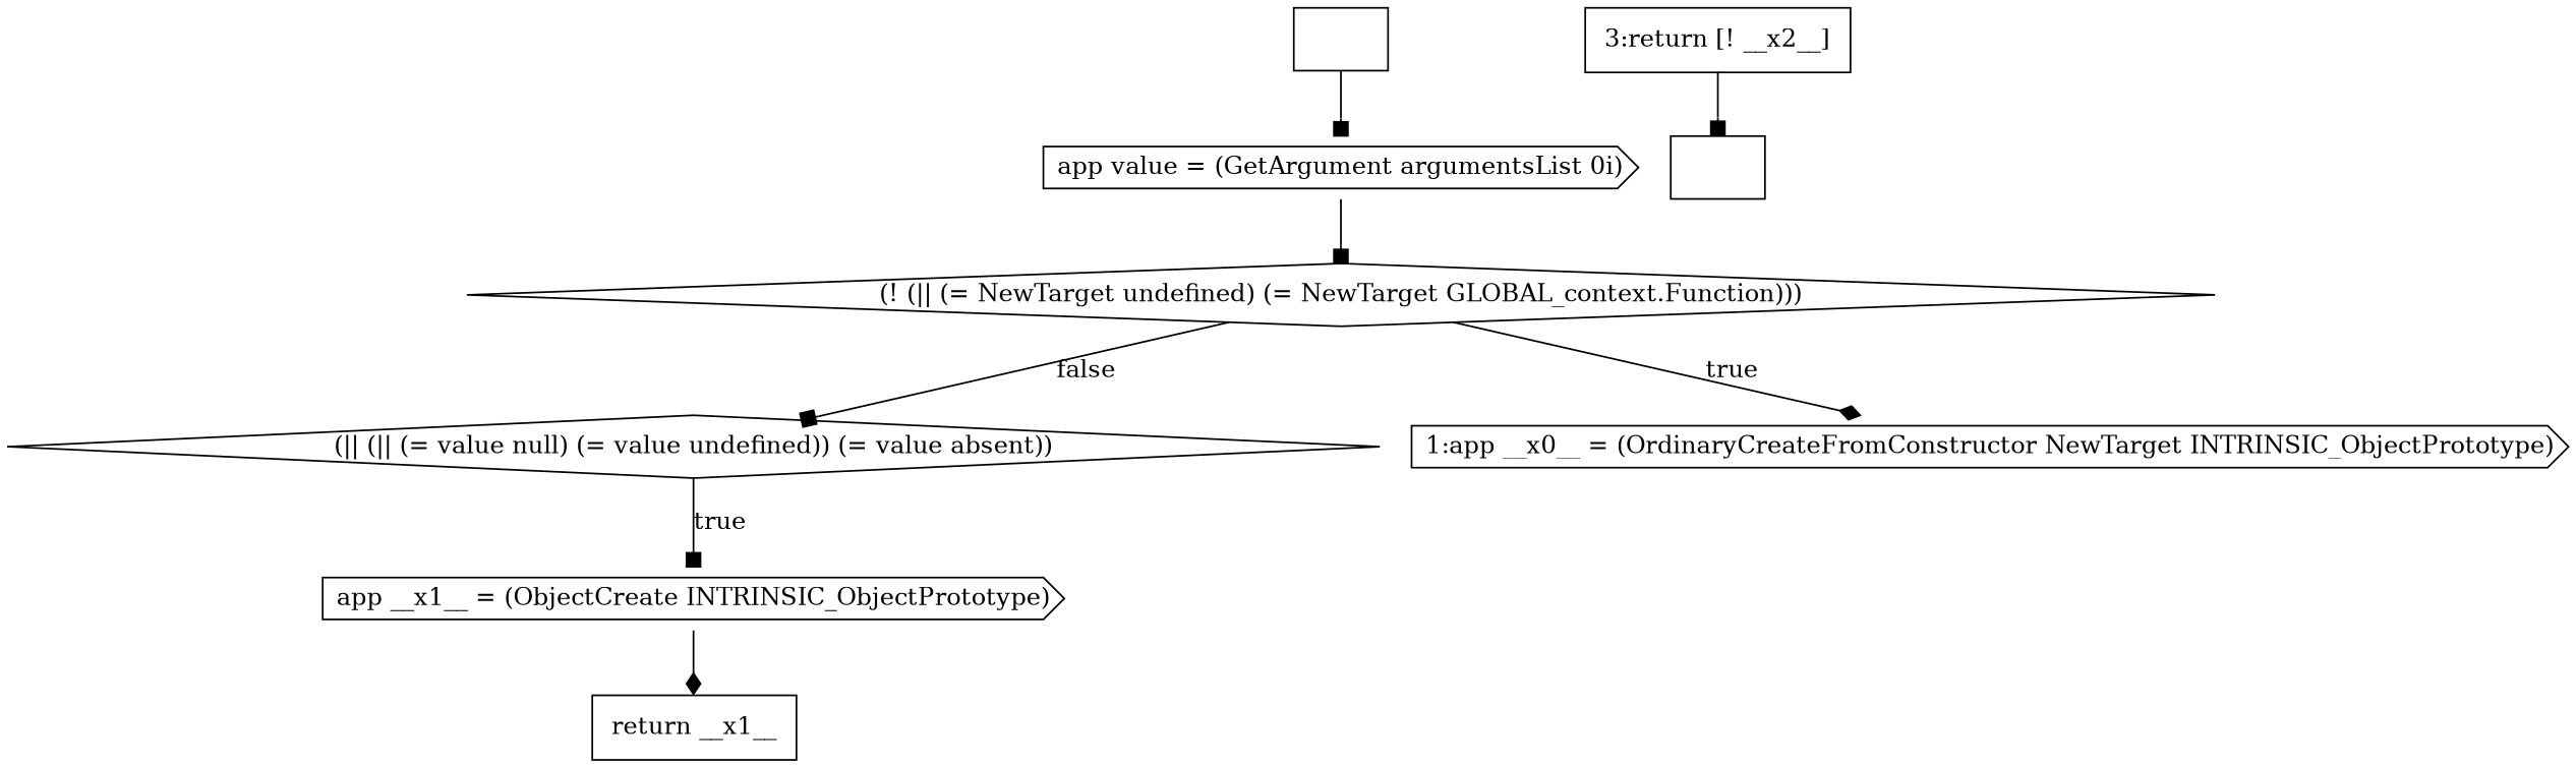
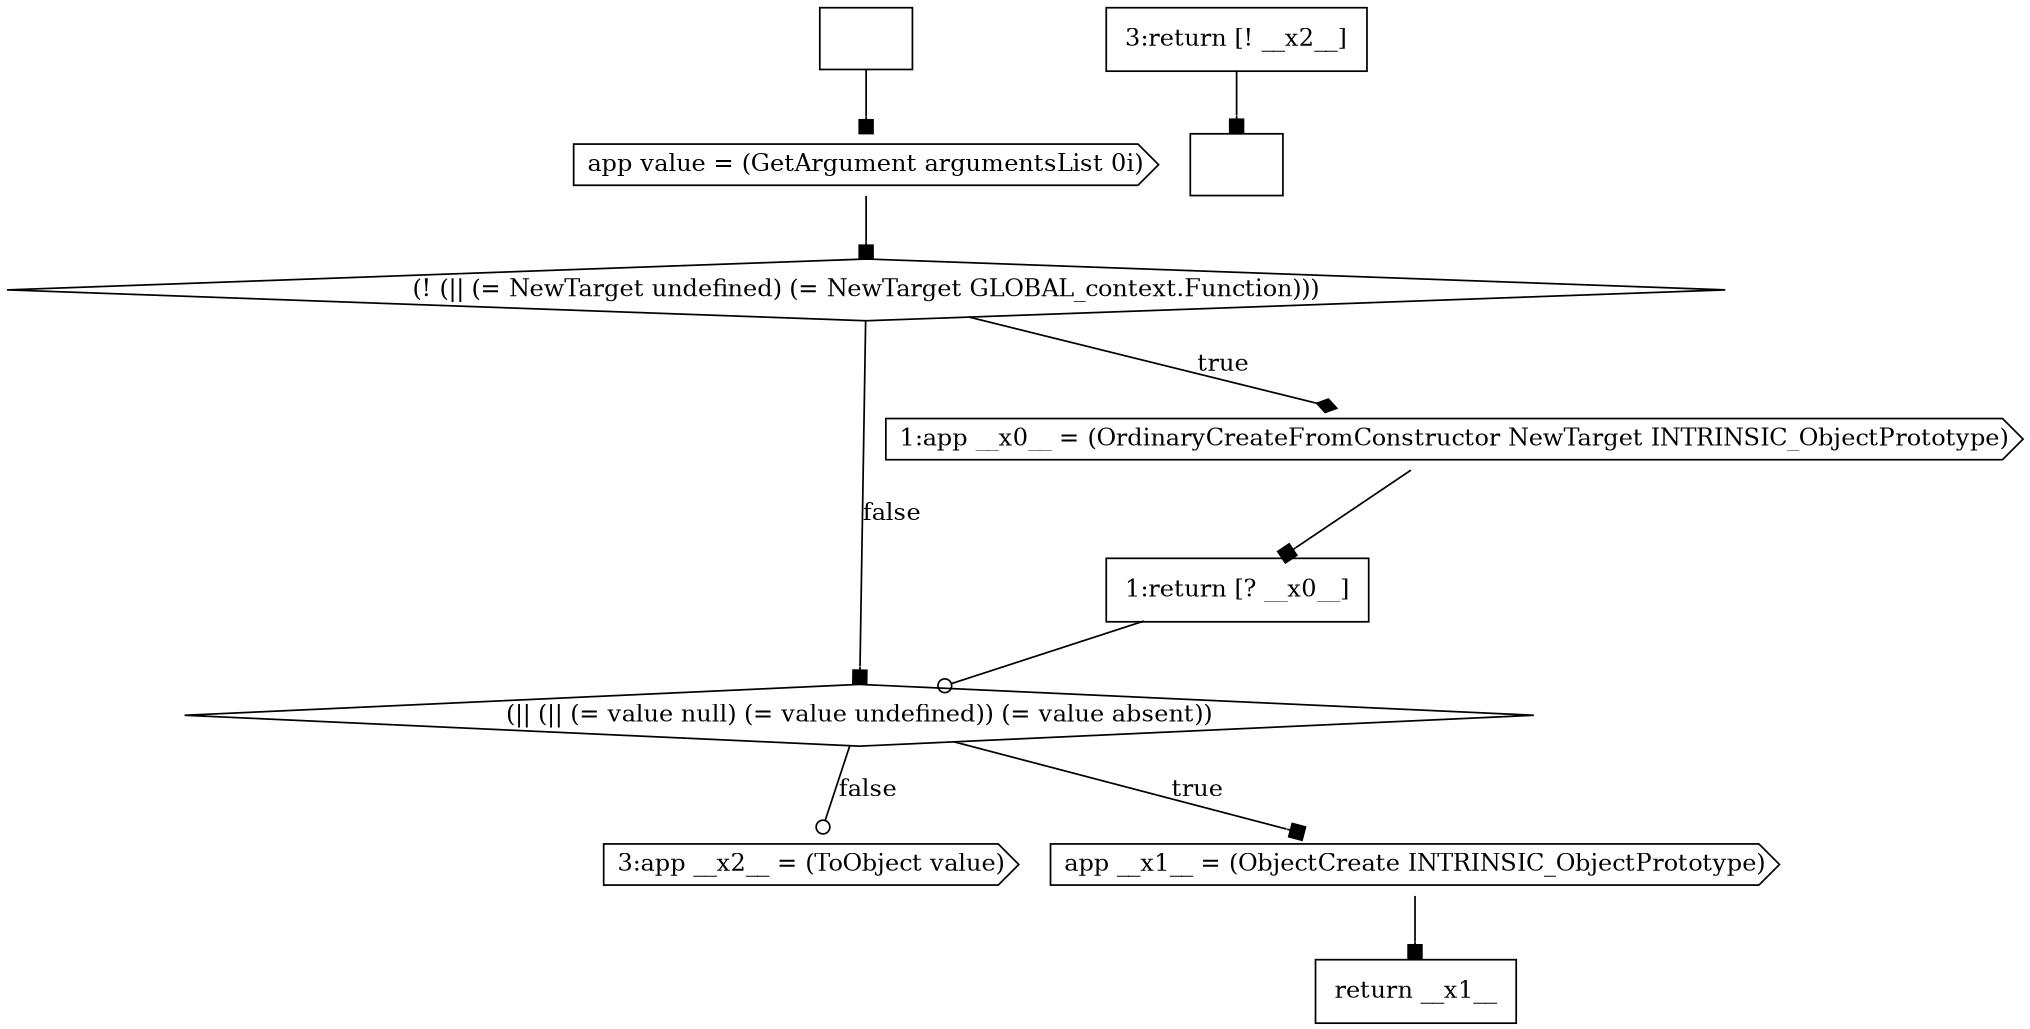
  digraph {
    node [color=black fillcolor=white shape=cds style=filled]
    edge [arrowhead=box color=black]
    n1 [label=<<font color="black">     <table border="0" cellborder="1" cellspacing="0" cellpadding="10">       <tr><td align="left">return __x1__</td></tr>     </table>   </font>> margin=0 shape=none]
+   n2 [label=<<font color="black">3:app __x2__ = (ToObject value)</font>>]
+   n3 [label=<<font color="black">     <table border="0" cellborder="1" cellspacing="0" cellpadding="10">       <tr><td align="left">1:return [? __x0__]</td></tr>     </table>   </font>> margin=0 shape=none]
    n4 [label=<<font color="black">(|| (|| (= value null) (= value undefined)) (= value absent))</font>> shape=diamond]
    n5 [label=<<font color="black">app __x1__ = (ObjectCreate INTRINSIC_ObjectPrototype)</font>>]
    n6 [label=" " shape=box]
    n7 [label=<<font color="black">app value = (GetArgument argumentsList 0i)</font>>]
    n8 [label=<<font color="black">(! (|| (= NewTarget undefined) (= NewTarget GLOBAL_context.Function)))</font>> shape=diamond]
    n9 [label=<<font color="black">1:app __x0__ = (OrdinaryCreateFromConstructor NewTarget INTRINSIC_ObjectPrototype)</font>>]
    n10 [label=<<font color="black">     <table border="0" cellborder="1" cellspacing="0" cellpadding="10">       <tr><td align="left">3:return [! __x2__]</td></tr>     </table>   </font>> margin=0 shape=none]
    n11 [label=" " shape=box]
+   n3 -> n4 [arrowhead=odot]
+   n4 -> n2 [arrowhead=odot label=<<font color="black">false</font>>]
    n4 -> n5 [label=<<font color="black">true</font>>]
-   n5 -> n1 [arrowhead=diamond]
+   n5 -> n1
    n6 -> n7
    n7 -> n8
    n8 -> n4 [label=<<font color="black">false</font>>]
    n8 -> n9 [arrowhead=diamond label=<<font color="black">true</font>>]
+   n9 -> n3
    n10 -> n11
  }
